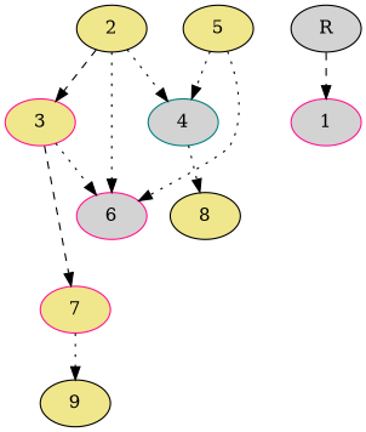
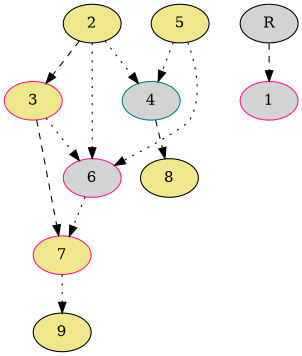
  digraph {
    fontname="DejaVu Serif"
    node [color=black fillcolor=khaki fontname="DejaVu Serif" style=filled]
    edge [fontname="DejaVu Serif" style=dotted]
    3 [color=deeppink]
    2
    4 [color=teal fillcolor=lightgrey]
    6 [color=deeppink fillcolor=lightgrey]
    7 [color=deeppink]
    8
    5
    9
    1 [color=deeppink fillcolor=lightgrey]
    R [fillcolor=lightgrey]
    3 -> 6
    3 -> 7 [style=dashed]
    2 -> 3 [style=dashed]
    2 -> 4
    2 -> 6
-   4 -> 8
+   4 -> 8 [style=dashed]
+   6 -> 7
    7 -> 9
    5 -> 4
    5 -> 6
    R -> 1 [style=dashed]
  }
